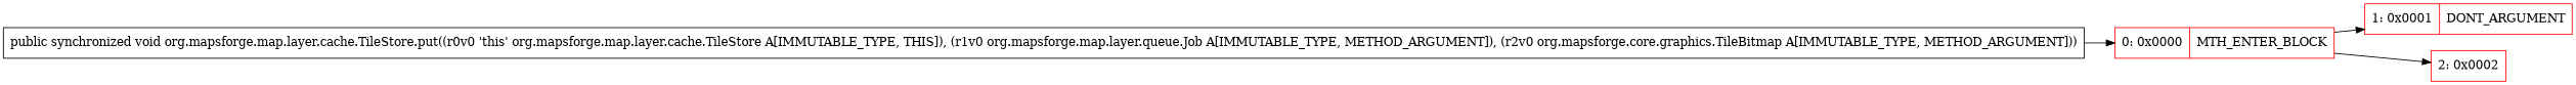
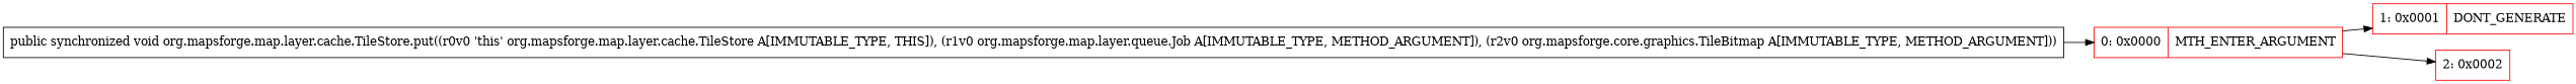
  digraph {
    rankdir=LR
    node [color=red shape=record]
-   n1 [label="{0\:\ 0x0000|MTH_ENTER_BLOCK\l}"]
-   n2 [label="{1\:\ 0x0001|DONT_ARGUMENT\l}"]
+   n1 [label="{0\:\ 0x0000|MTH_ENTER_ARGUMENT\l}"]
+   n2 [label="{1\:\ 0x0001|DONT_GENERATE\l}"]
    n3 [label="{2\:\ 0x0002}"]
    n4 [label="{public synchronized void org.mapsforge.map.layer.cache.TileStore.put((r0v0 'this' org.mapsforge.map.layer.cache.TileStore A[IMMUTABLE_TYPE, THIS]), (r1v0 org.mapsforge.map.layer.queue.Job A[IMMUTABLE_TYPE, METHOD_ARGUMENT]), (r2v0 org.mapsforge.core.graphics.TileBitmap A[IMMUTABLE_TYPE, METHOD_ARGUMENT])) }" color=""]
    subgraph cluster_1 {
      label="R(0)"
    }
    n1 -> n2
    n1 -> n3
    n4 -> n1
  }
